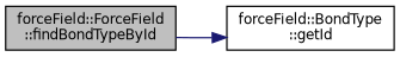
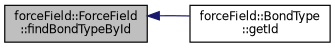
  digraph {
    rankdir=LR
    node [color=black fontname=Helvetica fontsize=10 shape=record style=filled]
    n1 [fillcolor=grey75 fontcolor=black height=0.2 label="forceField::ForceField\l::findBondTypeById" width=0.4]
    n2 [fillcolor=white height=0.2 label="forceField::BondType\l::getId" width=0.4]
-   n1 -> n2 [color=midnightblue fontname=Helvetica fontsize=10 labelfontname=Helvetica labelfontsize=10 style=solid]
+   n2 -> n1 [color=midnightblue fontname=Helvetica fontsize=10 labelfontname=Helvetica labelfontsize=10 style=solid]
  }
